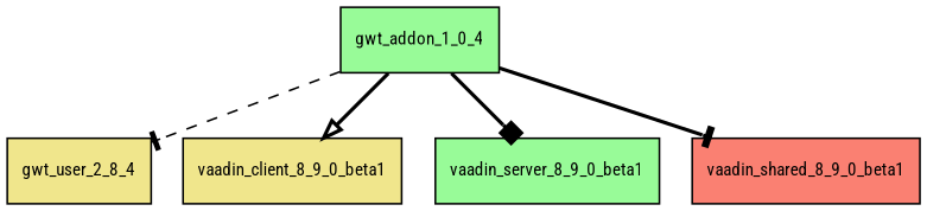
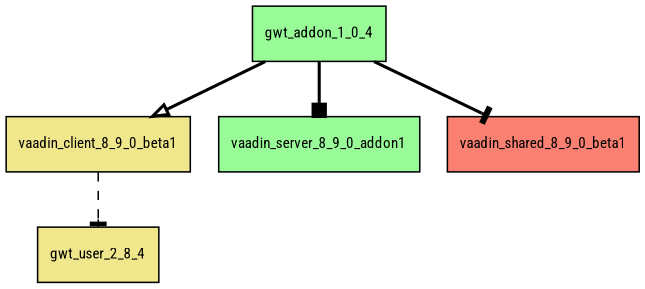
  digraph {
    fontname="Roboto Condensed"
    node [fillcolor=palegreen fontname="Roboto Condensed" fontsize=10.0 shape=box style=filled]
    edge [arrowhead=tee fontname="Roboto Condensed" style=bold]
    n1 [label=gwt_addon_1_0_4]
    n2 [fillcolor=khaki label=gwt_user_2_8_4]
    vaadin_client_8_9_0_beta1 [fillcolor=khaki]
-   vaadin_server_8_9_0_beta1
+   vaadin_server_8_9_0_beta1 [label=vaadin_server_8_9_0_addon1]
    vaadin_shared_8_9_0_beta1 [fillcolor=salmon]
-   n1 -> n2 [style=dashed]
+   vaadin_client_8_9_0_beta1 -> n2 [style=dashed]
    n1 -> vaadin_client_8_9_0_beta1 [arrowhead=onormal]
    n1 -> vaadin_server_8_9_0_beta1 [arrowhead=box]
    n1 -> vaadin_shared_8_9_0_beta1
  }
